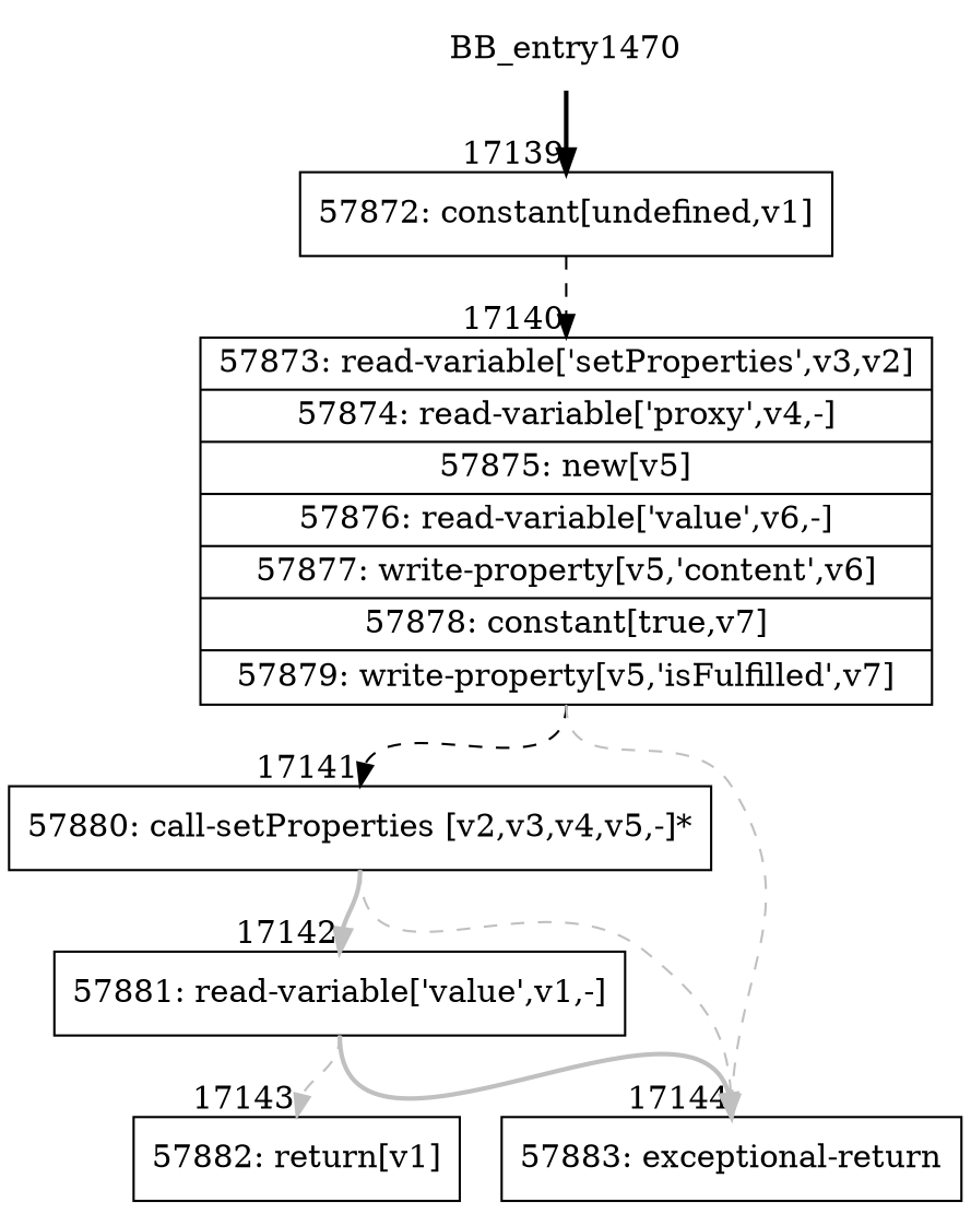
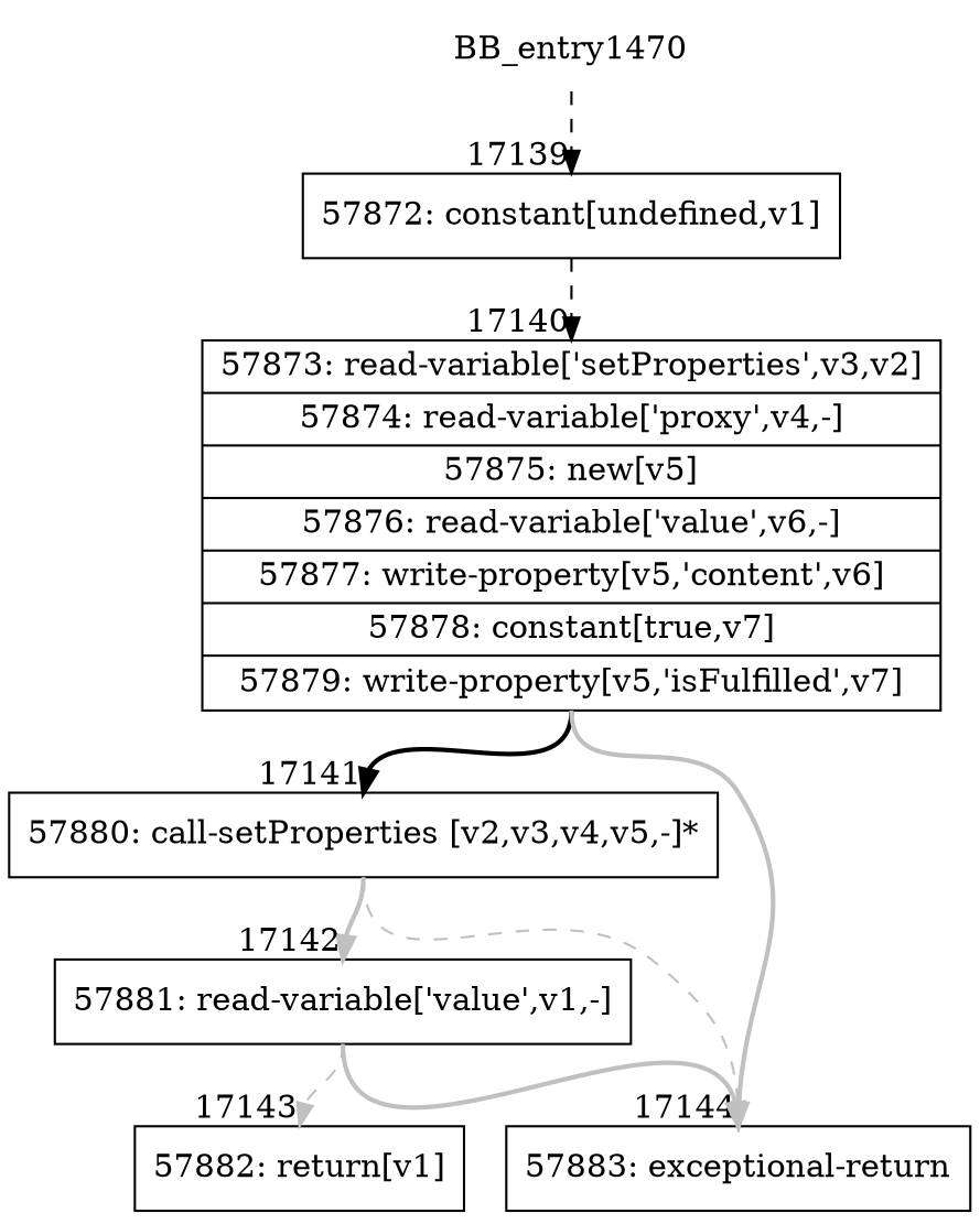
  digraph {
    rankdir=TD
    node [shape=record]
    edge [headport=n style=dashed tailport=s color=gray]
    n1 [label=BB_entry1470 shape=none]
    n2 [label="{57872: constant[undefined,v1]}"]
    n3 [label="{57873: read-variable['setProperties',v3,v2]|57874: read-variable['proxy',v4,-]|57875: new[v5]|57876: read-variable['value',v6,-]|57877: write-property[v5,'content',v6]|57878: constant[true,v7]|57879: write-property[v5,'isFulfilled',v7]}"]
    n4 [label="{57880: call-setProperties [v2,v3,v4,v5,-]*}"]
    n5 [label="{57883: exceptional-return}"]
    n6 [label="{57881: read-variable['value',v1,-]}"]
    n7 [label="{57882: return[v1]}"]
-   n1 -> n2 [headlabel="    17139" style=bold color=""]
+   n1 -> n2 [headlabel="    17139" color=""]
    n2 -> n3 [headlabel="      17140" color=""]
-   n3 -> n4 [headlabel="      17141" color=""]
-   n3 -> n5 [headlabel="      17144"]
+   n3 -> n4 [headlabel="      17141" style=bold color=""]
+   n3 -> n5 [headlabel="      17144" style=bold]
    n4 -> n5
    n4 -> n6 [headlabel="      17142" style=bold]
    n6 -> n5 [style=bold]
    n6 -> n7 [headlabel="      17143"]
  }
